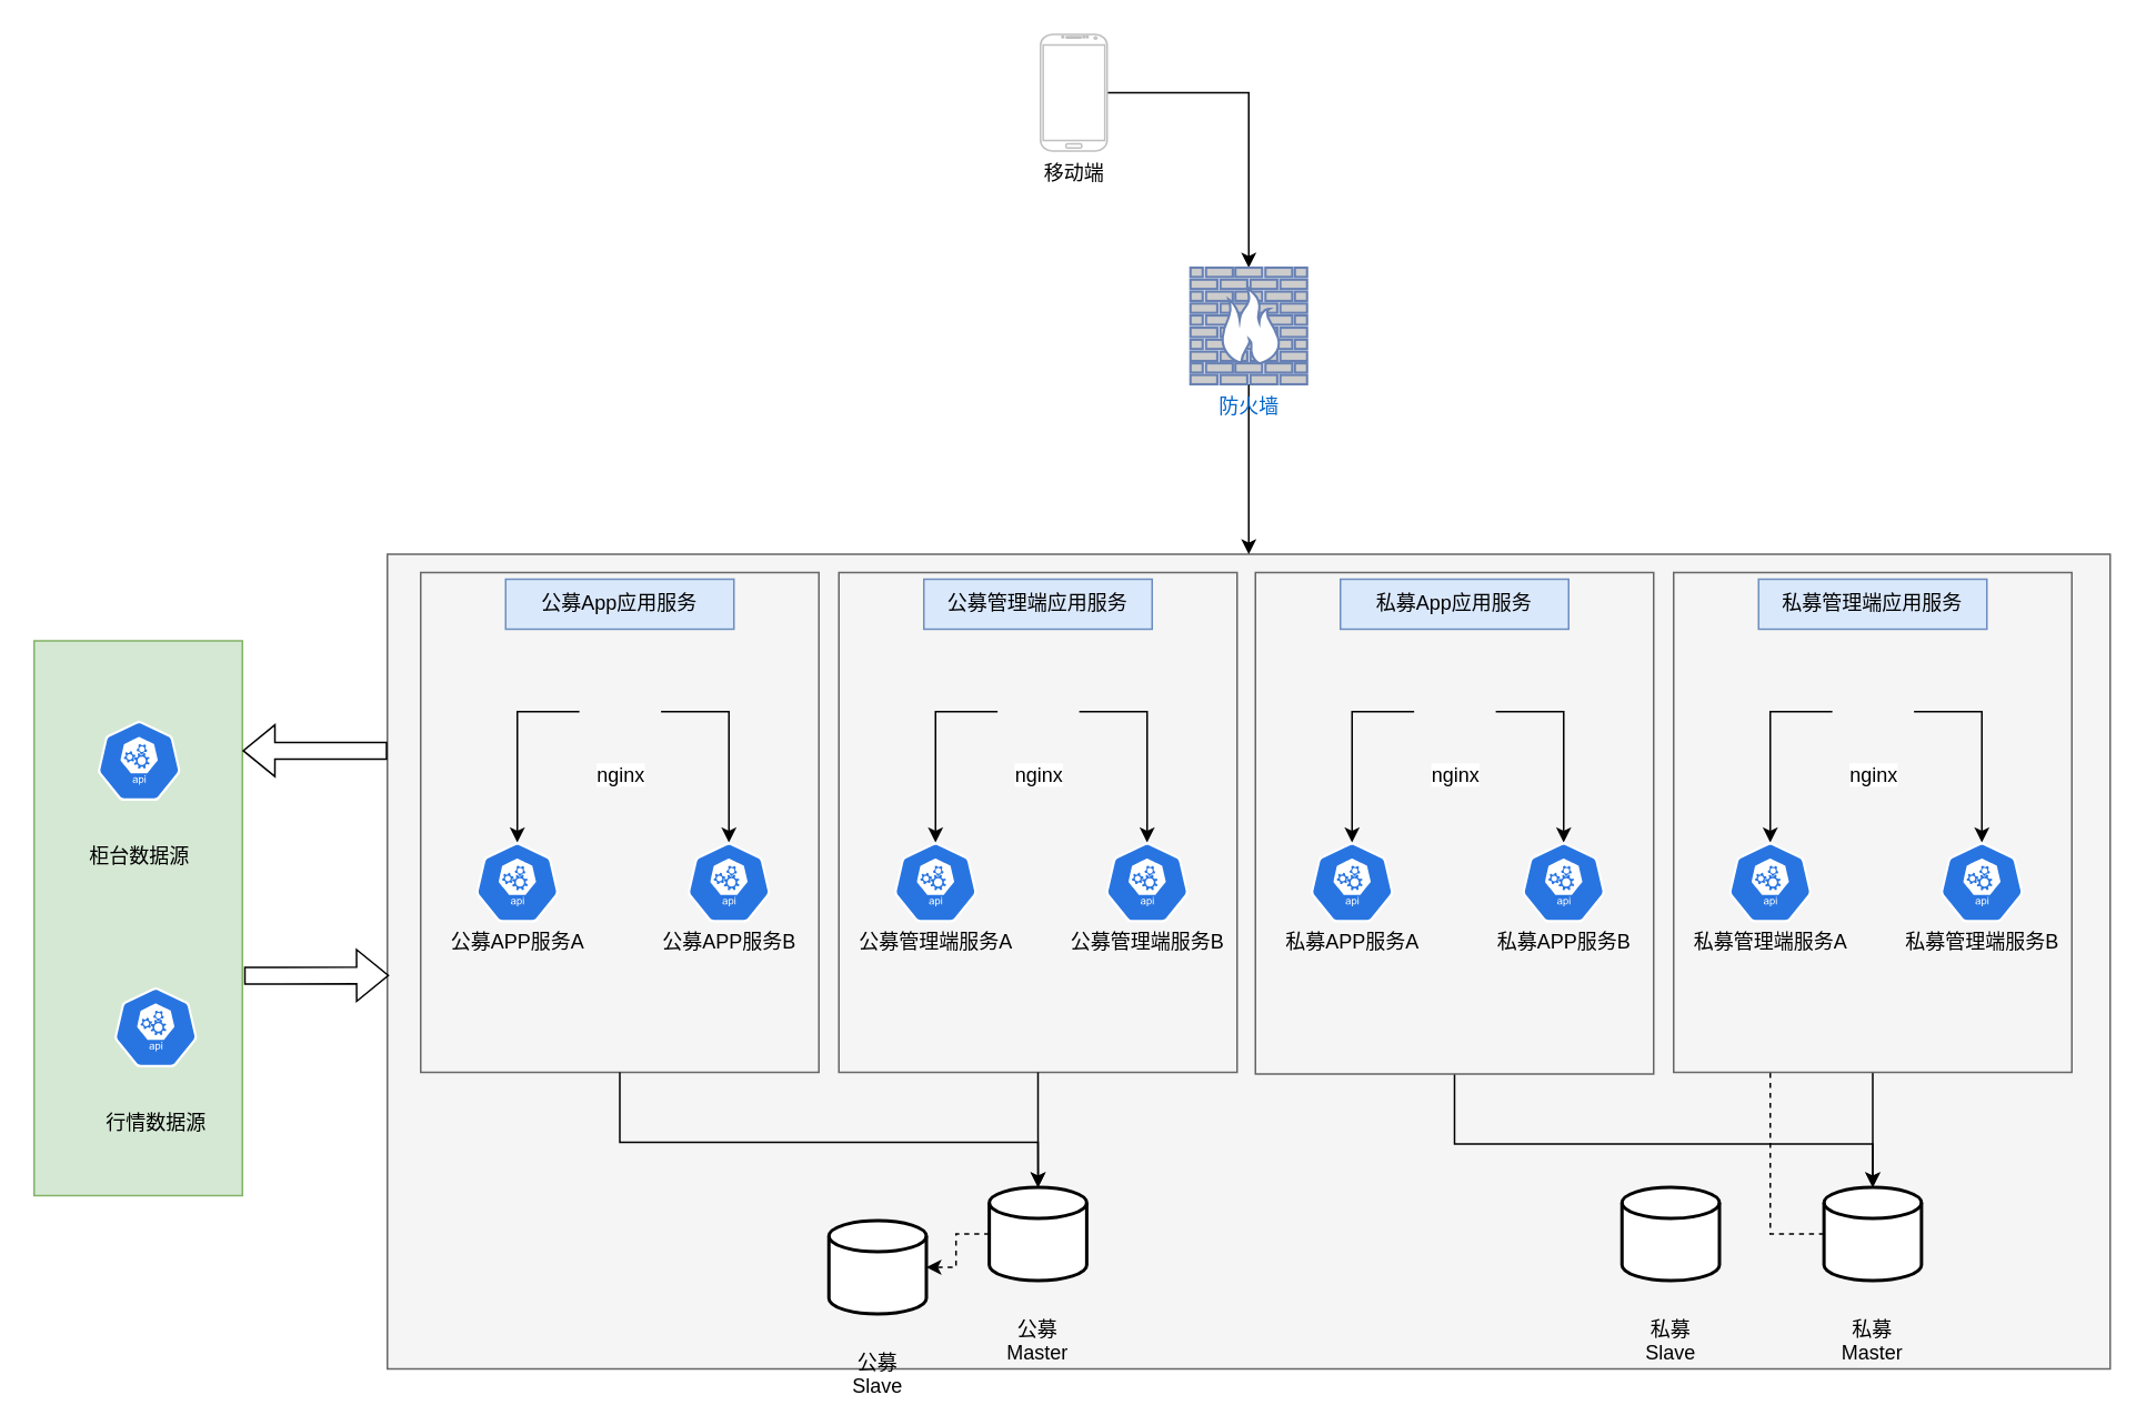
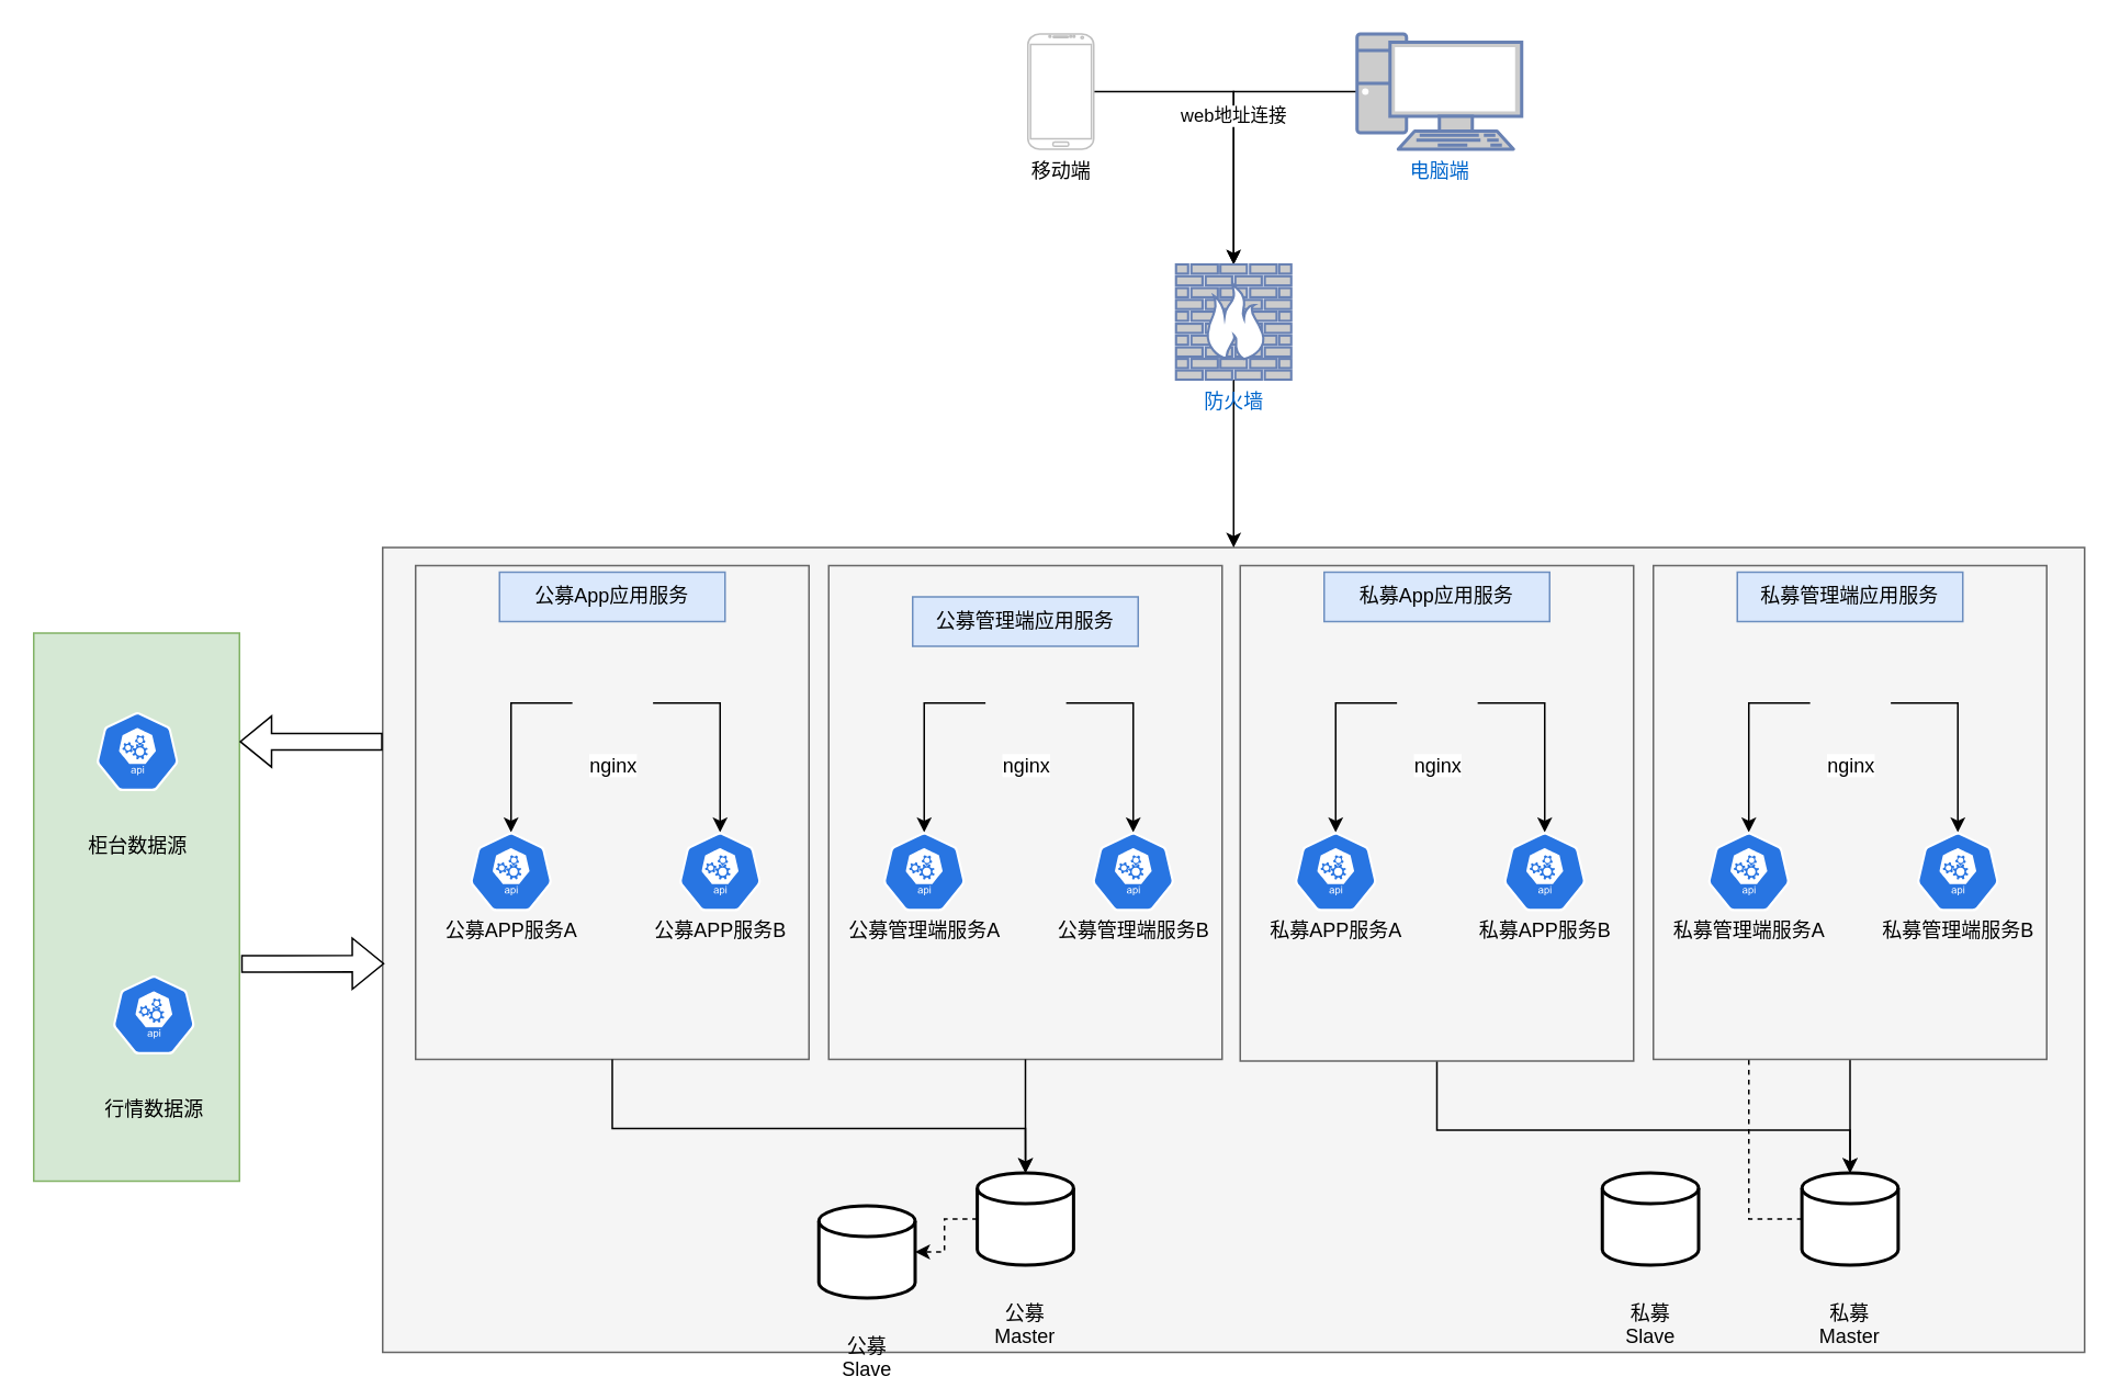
  <mxCell id="0" />
  <mxCell id="1" parent="0" />
  <mxCell id="2" value="" style="rounded=0;whiteSpace=wrap;html=1;fillColor=#d5e8d4;strokeColor=#82b366;" parent="1" vertex="1"><mxGeometry x="20" y="384" width="125" height="333" as="geometry" /></mxCell>
  <mxCell id="3" value="" style="rounded=0;whiteSpace=wrap;html=1;fillColor=#f5f5f5;fontColor=#333333;strokeColor=#666666;" parent="1" vertex="1"><mxGeometry x="232" y="332" width="1034" height="489" as="geometry" /></mxCell>
  <mxCell id="4" value="" style="rounded=0;whiteSpace=wrap;html=1;fillColor=#f5f5f5;strokeColor=#666666;fontColor=#333333;" parent="1" vertex="1"><mxGeometry x="252" y="343" width="239" height="300" as="geometry" /></mxCell>
- <mxCell id="5" style="edgeStyle=orthogonalEdgeStyle;rounded=0;orthogonalLoop=1;jettySize=auto;html=1;" parent="1" source="6" target="10" edge="1"><mxGeometry relative="1" as="geometry" /></mxCell>
+ <mxCell id="5" style="edgeStyle=orthogonalEdgeStyle;rounded=0;orthogonalLoop=1;jettySize=auto;html=1;endArrow=open;" parent="1" source="6" target="10" edge="1"><mxGeometry relative="1" as="geometry" /></mxCell>
  <mxCell id="6" value="移动端" style="verticalLabelPosition=bottom;verticalAlign=top;html=1;shadow=0;dashed=0;strokeWidth=1;shape=mxgraph.android.phone2;strokeColor=#c0c0c0;" parent="1" vertex="1"><mxGeometry x="624" y="20" width="40" height="70" as="geometry" /></mxCell>
+ <mxCell id="7" value="web地址连接" style="edgeStyle=orthogonalEdgeStyle;rounded=0;orthogonalLoop=1;jettySize=auto;html=1;" parent="1" source="8" target="10" edge="1"><mxGeometry relative="1" as="geometry" /></mxCell>
+ <mxCell id="8" value="电脑端" style="fontColor=#0066CC;verticalAlign=top;verticalLabelPosition=bottom;labelPosition=center;align=center;html=1;outlineConnect=0;fillColor=#CCCCCC;strokeColor=#6881B3;gradientColor=none;gradientDirection=north;strokeWidth=2;shape=mxgraph.networks.pc;" parent="1" vertex="1"><mxGeometry x="824" y="20" width="100" height="70" as="geometry" /></mxCell>
  <mxCell id="9" style="edgeStyle=orthogonalEdgeStyle;rounded=0;orthogonalLoop=1;jettySize=auto;html=1;entryX=0.5;entryY=0;entryDx=0;entryDy=0;" parent="1" source="10" target="3" edge="1"><mxGeometry relative="1" as="geometry" /></mxCell>
  <mxCell id="10" value="防火墙" style="fontColor=#0066CC;verticalAlign=top;verticalLabelPosition=bottom;labelPosition=center;align=center;html=1;outlineConnect=0;fillColor=#CCCCCC;strokeColor=#6881B3;gradientColor=none;gradientDirection=north;strokeWidth=2;shape=mxgraph.networks.firewall;" parent="1" vertex="1"><mxGeometry x="714" y="160" width="70" height="70" as="geometry" /></mxCell>
  <mxCell id="11" style="edgeStyle=orthogonalEdgeStyle;rounded=0;orthogonalLoop=1;jettySize=auto;html=1;" parent="1" source="13" target="14" edge="1"><mxGeometry relative="1" as="geometry" /></mxCell>
  <mxCell id="12" style="edgeStyle=orthogonalEdgeStyle;rounded=0;orthogonalLoop=1;jettySize=auto;html=1;entryX=0.5;entryY=0;entryDx=0;entryDy=0;entryPerimeter=0;" parent="1" source="13" target="20" edge="1"><mxGeometry relative="1" as="geometry" /></mxCell>
  <mxCell id="13" value="nginx" style="shape=image;html=1;verticalAlign=top;verticalLabelPosition=bottom;labelBackgroundColor=#ffffff;imageAspect=0;aspect=fixed;image=https://cdn4.iconfinder.com/data/icons/logos-brands-5/24/nginx-128.png" parent="1" vertex="1"><mxGeometry x="347.25" y="402" width="49" height="49" as="geometry" /></mxCell>
  <mxCell id="14" value="&lt;br&gt;&lt;br&gt;&lt;br&gt;&lt;br&gt;&lt;br&gt;公募APP服务A" style="html=1;dashed=0;whitespace=wrap;fillColor=#2875E2;strokeColor=#ffffff;points=[[0.005,0.63,0],[0.1,0.2,0],[0.9,0.2,0],[0.5,0,0],[0.995,0.63,0],[0.72,0.99,0],[0.5,1,0],[0.28,0.99,0]];shape=mxgraph.kubernetes.icon;prIcon=api" parent="1" vertex="1"><mxGeometry x="285" y="505" width="50" height="48" as="geometry" /></mxCell>
  <mxCell id="15" value="&lt;br&gt;&lt;br&gt;&lt;br&gt;&lt;br&gt;&lt;br&gt;&lt;br&gt;&lt;br&gt;&lt;br&gt;柜台数据源" style="html=1;dashed=0;whitespace=wrap;fillColor=#2875E2;strokeColor=#ffffff;points=[[0.005,0.63,0],[0.1,0.2,0],[0.9,0.2,0],[0.5,0,0],[0.995,0.63,0],[0.72,0.99,0],[0.5,1,0],[0.28,0.99,0]];shape=mxgraph.kubernetes.icon;prIcon=api" parent="1" vertex="1"><mxGeometry x="58" y="432" width="50" height="48" as="geometry" /></mxCell>
  <mxCell id="16" style="edgeStyle=orthogonalEdgeStyle;rounded=0;orthogonalLoop=1;jettySize=auto;html=1;dashed=1;" parent="1" source="17" target="18" edge="1"><mxGeometry relative="1" as="geometry" /></mxCell>
  <mxCell id="17" value="&lt;br&gt;&lt;br&gt;&lt;br&gt;&lt;br&gt;&lt;br&gt;&lt;br&gt;&lt;br&gt;&lt;br&gt;&lt;br&gt;公募Master" style="strokeWidth=2;html=1;shape=mxgraph.flowchart.database;whiteSpace=wrap;" parent="1" vertex="1"><mxGeometry x="593.25" y="712" width="58.5" height="56" as="geometry" /></mxCell>
  <mxCell id="18" value="&lt;br&gt;&lt;br&gt;&lt;br&gt;&lt;br&gt;&lt;br&gt;&lt;br&gt;&lt;br&gt;&lt;br&gt;&lt;br&gt;公募&lt;br&gt;Slave" style="strokeWidth=2;html=1;shape=mxgraph.flowchart.database;whiteSpace=wrap;" parent="1" vertex="1"><mxGeometry x="497" y="732" width="58.5" height="56" as="geometry" /></mxCell>
  <mxCell id="19" value="公募App应用服务" style="text;html=1;strokeColor=#6c8ebf;fillColor=#dae8fc;align=center;verticalAlign=middle;whiteSpace=wrap;rounded=0;" parent="1" vertex="1"><mxGeometry x="303" y="347" width="137" height="30" as="geometry" /></mxCell>
  <mxCell id="20" value="&lt;br&gt;&lt;br&gt;&lt;br&gt;&lt;br&gt;&lt;br&gt;公募APP服务B" style="html=1;dashed=0;whitespace=wrap;fillColor=#2875E2;strokeColor=#ffffff;points=[[0.005,0.63,0],[0.1,0.2,0],[0.9,0.2,0],[0.5,0,0],[0.995,0.63,0],[0.72,0.99,0],[0.5,1,0],[0.28,0.99,0]];shape=mxgraph.kubernetes.icon;prIcon=api" parent="1" vertex="1"><mxGeometry x="412" y="505" width="50" height="48" as="geometry" /></mxCell>
  <mxCell id="21" value="" style="rounded=0;whiteSpace=wrap;html=1;fillColor=#f5f5f5;strokeColor=#666666;fontColor=#333333;" parent="1" vertex="1"><mxGeometry x="503" y="343" width="239" height="300" as="geometry" /></mxCell>
  <mxCell id="22" style="edgeStyle=orthogonalEdgeStyle;rounded=0;orthogonalLoop=1;jettySize=auto;html=1;" parent="1" source="24" target="25" edge="1"><mxGeometry relative="1" as="geometry" /></mxCell>
  <mxCell id="23" style="edgeStyle=orthogonalEdgeStyle;rounded=0;orthogonalLoop=1;jettySize=auto;html=1;entryX=0.5;entryY=0;entryDx=0;entryDy=0;entryPerimeter=0;" parent="1" source="24" target="27" edge="1"><mxGeometry relative="1" as="geometry" /></mxCell>
  <mxCell id="24" value="nginx" style="shape=image;html=1;verticalAlign=top;verticalLabelPosition=bottom;labelBackgroundColor=#ffffff;imageAspect=0;aspect=fixed;image=https://cdn4.iconfinder.com/data/icons/logos-brands-5/24/nginx-128.png" parent="1" vertex="1"><mxGeometry x="598.25" y="402" width="49" height="49" as="geometry" /></mxCell>
  <mxCell id="25" value="&lt;br&gt;&lt;br&gt;&lt;br&gt;&lt;br&gt;&lt;br&gt;公募管理端服务A" style="html=1;dashed=0;whitespace=wrap;fillColor=#2875E2;strokeColor=#ffffff;points=[[0.005,0.63,0],[0.1,0.2,0],[0.9,0.2,0],[0.5,0,0],[0.995,0.63,0],[0.72,0.99,0],[0.5,1,0],[0.28,0.99,0]];shape=mxgraph.kubernetes.icon;prIcon=api" parent="1" vertex="1"><mxGeometry x="536" y="505" width="50" height="48" as="geometry" /></mxCell>
- <mxCell id="26" value="公募管理端应用服务" style="text;html=1;strokeColor=#6c8ebf;fillColor=#dae8fc;align=center;verticalAlign=middle;whiteSpace=wrap;rounded=0;" parent="1" vertex="1"><mxGeometry x="554" y="347" width="137" height="30" as="geometry" /></mxCell>
+ <mxCell id="26" value="公募管理端应用服务" style="text;html=1;strokeColor=#6c8ebf;fillColor=#dae8fc;align=center;verticalAlign=middle;whiteSpace=wrap;rounded=0;" parent="1" vertex="1"><mxGeometry x="554" y="362" width="137" height="30" as="geometry" /></mxCell>
  <mxCell id="27" value="&lt;br&gt;&lt;br&gt;&lt;br&gt;&lt;br&gt;&lt;br&gt;公募管理端服务B" style="html=1;dashed=0;whitespace=wrap;fillColor=#2875E2;strokeColor=#ffffff;points=[[0.005,0.63,0],[0.1,0.2,0],[0.9,0.2,0],[0.5,0,0],[0.995,0.63,0],[0.72,0.99,0],[0.5,1,0],[0.28,0.99,0]];shape=mxgraph.kubernetes.icon;prIcon=api" parent="1" vertex="1"><mxGeometry x="663" y="505" width="50" height="48" as="geometry" /></mxCell>
  <mxCell id="28" style="edgeStyle=orthogonalEdgeStyle;rounded=0;orthogonalLoop=1;jettySize=auto;html=1;entryX=0.5;entryY=0;entryDx=0;entryDy=0;entryPerimeter=0;" parent="1" source="29" target="35" edge="1"><mxGeometry relative="1" as="geometry"><Array as="points"><mxPoint x="873" y="686" /><mxPoint x="1124" y="686" /></Array></mxGeometry></mxCell>
  <mxCell id="29" value="" style="rounded=0;whiteSpace=wrap;html=1;fillColor=#f5f5f5;strokeColor=#666666;fontColor=#333333;" parent="1" vertex="1"><mxGeometry x="753" y="343" width="239" height="301" as="geometry" /></mxCell>
  <mxCell id="30" style="edgeStyle=orthogonalEdgeStyle;rounded=0;orthogonalLoop=1;jettySize=auto;html=1;" parent="1" source="32" target="33" edge="1"><mxGeometry relative="1" as="geometry" /></mxCell>
  <mxCell id="31" style="edgeStyle=orthogonalEdgeStyle;rounded=0;orthogonalLoop=1;jettySize=auto;html=1;entryX=0.5;entryY=0;entryDx=0;entryDy=0;entryPerimeter=0;" parent="1" source="32" target="38" edge="1"><mxGeometry relative="1" as="geometry" /></mxCell>
  <mxCell id="32" value="nginx" style="shape=image;html=1;verticalAlign=top;verticalLabelPosition=bottom;labelBackgroundColor=#ffffff;imageAspect=0;aspect=fixed;image=https://cdn4.iconfinder.com/data/icons/logos-brands-5/24/nginx-128.png" parent="1" vertex="1"><mxGeometry x="848.25" y="402" width="49" height="49" as="geometry" /></mxCell>
  <mxCell id="33" value="&lt;br&gt;&lt;br&gt;&lt;br&gt;&lt;br&gt;&lt;br&gt;私募APP服务A" style="html=1;dashed=0;whitespace=wrap;fillColor=#2875E2;strokeColor=#ffffff;points=[[0.005,0.63,0],[0.1,0.2,0],[0.9,0.2,0],[0.5,0,0],[0.995,0.63,0],[0.72,0.99,0],[0.5,1,0],[0.28,0.99,0]];shape=mxgraph.kubernetes.icon;prIcon=api" parent="1" vertex="1"><mxGeometry x="786" y="505" width="50" height="48" as="geometry" /></mxCell>
  <mxCell id="34" style="edgeStyle=orthogonalEdgeStyle;rounded=0;orthogonalLoop=1;jettySize=auto;html=1;dashed=1;" parent="1" source="35" target="44" edge="1"><mxGeometry relative="1" as="geometry" /></mxCell>
  <mxCell id="35" value="&lt;br&gt;&lt;br&gt;&lt;br&gt;&lt;br&gt;&lt;br&gt;&lt;br&gt;&lt;br&gt;&lt;br&gt;&lt;br&gt;私募Master" style="strokeWidth=2;html=1;shape=mxgraph.flowchart.database;whiteSpace=wrap;" parent="1" vertex="1"><mxGeometry x="1094.25" y="712" width="58.5" height="56" as="geometry" /></mxCell>
  <mxCell id="36" value="&lt;br&gt;&lt;br&gt;&lt;br&gt;&lt;br&gt;&lt;br&gt;&lt;br&gt;&lt;br&gt;&lt;br&gt;&lt;br&gt;私募&lt;br&gt;Slave" style="strokeWidth=2;html=1;shape=mxgraph.flowchart.database;whiteSpace=wrap;" parent="1" vertex="1"><mxGeometry x="973" y="712" width="58.5" height="56" as="geometry" /></mxCell>
  <mxCell id="37" value="私募App应用服务" style="text;html=1;strokeColor=#6c8ebf;fillColor=#dae8fc;align=center;verticalAlign=middle;whiteSpace=wrap;rounded=0;" parent="1" vertex="1"><mxGeometry x="804" y="347" width="137" height="30" as="geometry" /></mxCell>
  <mxCell id="38" value="&lt;br&gt;&lt;br&gt;&lt;br&gt;&lt;br&gt;&lt;br&gt;私募APP服务B" style="html=1;dashed=0;whitespace=wrap;fillColor=#2875E2;strokeColor=#ffffff;points=[[0.005,0.63,0],[0.1,0.2,0],[0.9,0.2,0],[0.5,0,0],[0.995,0.63,0],[0.72,0.99,0],[0.5,1,0],[0.28,0.99,0]];shape=mxgraph.kubernetes.icon;prIcon=api" parent="1" vertex="1"><mxGeometry x="913" y="505" width="50" height="48" as="geometry" /></mxCell>
  <mxCell id="39" style="edgeStyle=orthogonalEdgeStyle;rounded=0;orthogonalLoop=1;jettySize=auto;html=1;entryX=0.5;entryY=0;entryDx=0;entryDy=0;entryPerimeter=0;" parent="1" source="40" target="35" edge="1"><mxGeometry relative="1" as="geometry"><Array as="points"><mxPoint x="1124" y="710" /><mxPoint x="1124" y="710" /></Array></mxGeometry></mxCell>
  <mxCell id="40" value="" style="rounded=0;whiteSpace=wrap;html=1;fillColor=#f5f5f5;strokeColor=#666666;fontColor=#333333;" parent="1" vertex="1"><mxGeometry x="1004" y="343" width="239" height="300" as="geometry" /></mxCell>
  <mxCell id="41" style="edgeStyle=orthogonalEdgeStyle;rounded=0;orthogonalLoop=1;jettySize=auto;html=1;" parent="1" source="43" target="44" edge="1"><mxGeometry relative="1" as="geometry" /></mxCell>
  <mxCell id="42" style="edgeStyle=orthogonalEdgeStyle;rounded=0;orthogonalLoop=1;jettySize=auto;html=1;entryX=0.5;entryY=0;entryDx=0;entryDy=0;entryPerimeter=0;" parent="1" source="43" target="46" edge="1"><mxGeometry relative="1" as="geometry" /></mxCell>
  <mxCell id="43" value="nginx" style="shape=image;html=1;verticalAlign=top;verticalLabelPosition=bottom;labelBackgroundColor=#ffffff;imageAspect=0;aspect=fixed;image=https://cdn4.iconfinder.com/data/icons/logos-brands-5/24/nginx-128.png" parent="1" vertex="1"><mxGeometry x="1099.25" y="402" width="49" height="49" as="geometry" /></mxCell>
  <mxCell id="44" value="&lt;br&gt;&lt;br&gt;&lt;br&gt;&lt;br&gt;&lt;br&gt;私募管理端服务A" style="html=1;dashed=0;whitespace=wrap;fillColor=#2875E2;strokeColor=#ffffff;points=[[0.005,0.63,0],[0.1,0.2,0],[0.9,0.2,0],[0.5,0,0],[0.995,0.63,0],[0.72,0.99,0],[0.5,1,0],[0.28,0.99,0]];shape=mxgraph.kubernetes.icon;prIcon=api" parent="1" vertex="1"><mxGeometry x="1037" y="505" width="50" height="48" as="geometry" /></mxCell>
  <mxCell id="45" value="私募管理端应用服务" style="text;html=1;strokeColor=#6c8ebf;fillColor=#dae8fc;align=center;verticalAlign=middle;whiteSpace=wrap;rounded=0;" parent="1" vertex="1"><mxGeometry x="1055" y="347" width="137" height="30" as="geometry" /></mxCell>
  <mxCell id="46" value="&lt;br&gt;&lt;br&gt;&lt;br&gt;&lt;br&gt;&lt;br&gt;私募管理端服务B" style="html=1;dashed=0;whitespace=wrap;fillColor=#2875E2;strokeColor=#ffffff;points=[[0.005,0.63,0],[0.1,0.2,0],[0.9,0.2,0],[0.5,0,0],[0.995,0.63,0],[0.72,0.99,0],[0.5,1,0],[0.28,0.99,0]];shape=mxgraph.kubernetes.icon;prIcon=api" parent="1" vertex="1"><mxGeometry x="1164" y="505" width="50" height="48" as="geometry" /></mxCell>
  <mxCell id="47" value="&lt;br&gt;&lt;br&gt;&lt;br&gt;&lt;br&gt;&lt;br&gt;&lt;br&gt;&lt;br&gt;&lt;br&gt;行情数据源" style="html=1;dashed=0;whitespace=wrap;fillColor=#2875E2;strokeColor=#ffffff;points=[[0.005,0.63,0],[0.1,0.2,0],[0.9,0.2,0],[0.5,0,0],[0.995,0.63,0],[0.72,0.99,0],[0.5,1,0],[0.28,0.99,0]];shape=mxgraph.kubernetes.icon;prIcon=api" parent="1" vertex="1"><mxGeometry x="68" y="592" width="50" height="48" as="geometry" /></mxCell>
  <mxCell id="48" value="" style="shape=flexArrow;endArrow=classic;html=1;rounded=0;entryX=1;entryY=0.198;entryDx=0;entryDy=0;entryPerimeter=0;" parent="1" target="2" edge="1"><mxGeometry width="50" height="50" relative="1" as="geometry"><mxPoint x="232" y="450" as="sourcePoint" /><mxPoint x="226" y="405" as="targetPoint" /></mxGeometry></mxCell>
  <mxCell id="49" value="" style="shape=flexArrow;endArrow=classic;html=1;rounded=0;entryX=0.001;entryY=0.517;entryDx=0;entryDy=0;entryPerimeter=0;" parent="1" target="3" edge="1"><mxGeometry width="50" height="50" relative="1" as="geometry"><mxPoint x="146" y="585" as="sourcePoint" /><mxPoint x="142" y="553.004" as="targetPoint" /></mxGeometry></mxCell>
  <mxCell id="50" style="edgeStyle=orthogonalEdgeStyle;rounded=0;orthogonalLoop=1;jettySize=auto;html=1;" parent="1" source="21" target="17" edge="1"><mxGeometry relative="1" as="geometry" /></mxCell>
  <mxCell id="51" style="edgeStyle=orthogonalEdgeStyle;rounded=0;orthogonalLoop=1;jettySize=auto;html=1;entryX=0.5;entryY=0;entryDx=0;entryDy=0;entryPerimeter=0;" parent="1" source="4" target="17" edge="1"><mxGeometry relative="1" as="geometry"><Array as="points"><mxPoint x="372" y="685" /><mxPoint x="623" y="685" /></Array></mxGeometry></mxCell>
